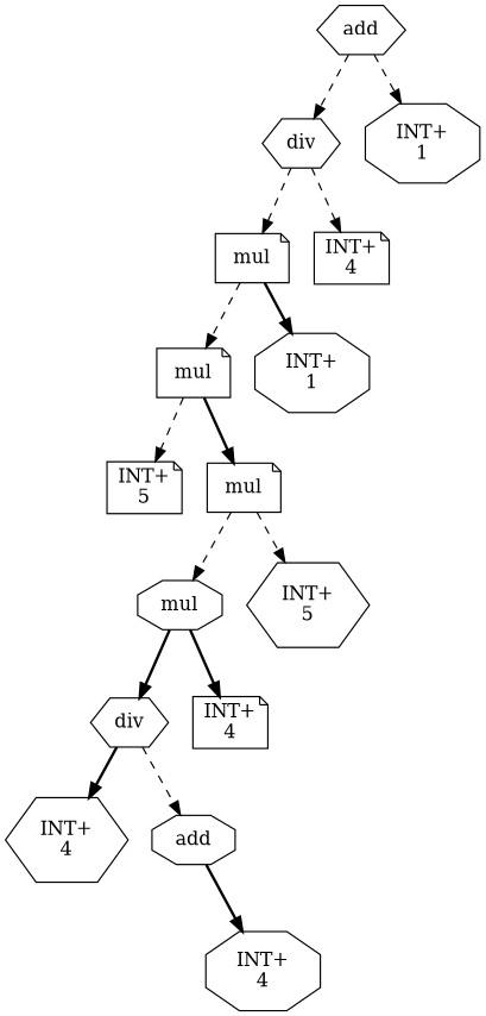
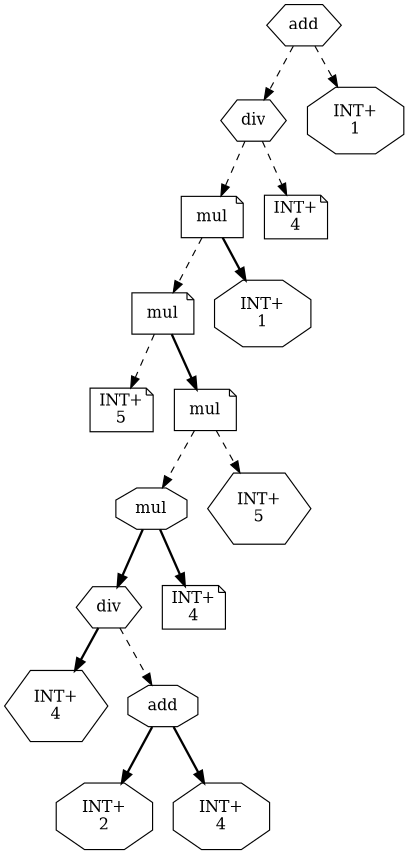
  digraph {
    node [shape=octagon]
    edge [style=dashed]
    n1 [label=add shape=hexagon]
    n2 [label=div shape=hexagon]
    n3 [label="INT+\n1"]
    n4 [label=mul shape=note]
    n5 [label="INT+\n4" shape=note]
    n6 [label=mul shape=note]
    n7 [label="INT+\n1"]
    n8 [label="INT+\n5" shape=note]
    n9 [label=mul shape=note]
    n10 [label=mul]
    n11 [label="INT+\n5" shape=hexagon]
    n12 [label=div shape=hexagon]
    n13 [label="INT+\n4" shape=note]
    n14 [label="INT+\n4" shape=hexagon]
    n15 [label=add]
+   n16 [label="INT+\n2"]
    n17 [label="INT+\n4"]
    n1 -> n2
    n1 -> n3
    n2 -> n4
    n2 -> n5
    n4 -> n6
    n4 -> n7 [style=bold]
    n6 -> n8
    n6 -> n9 [style=bold]
    n9 -> n10
    n9 -> n11
    n10 -> n12 [style=bold]
    n10 -> n13 [style=bold]
    n12 -> n14 [style=bold]
    n12 -> n15
+   n15 -> n16 [style=bold]
    n15 -> n17 [style=bold]
  }
